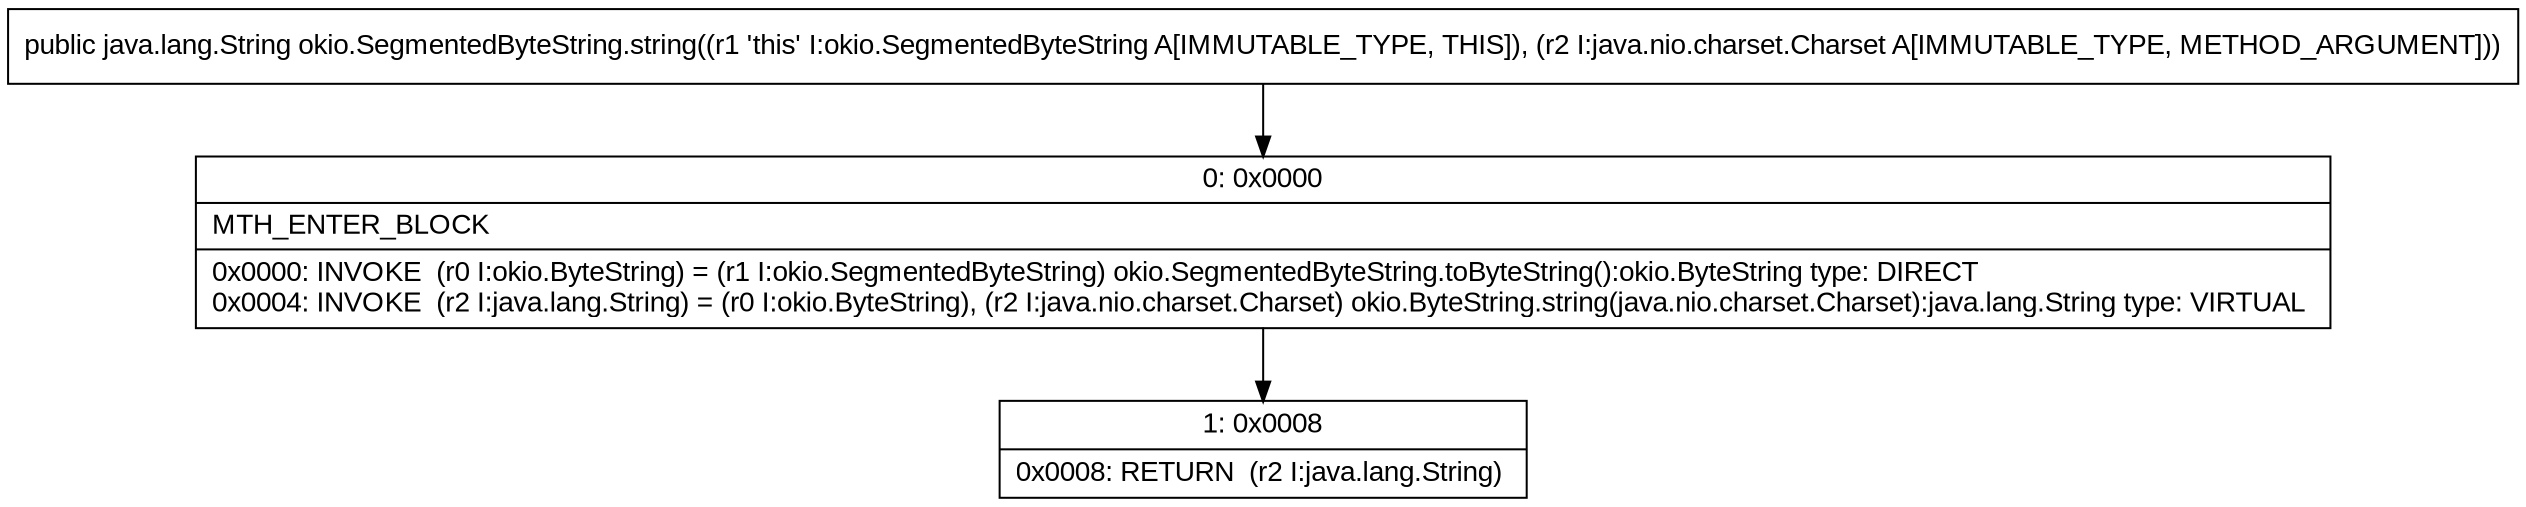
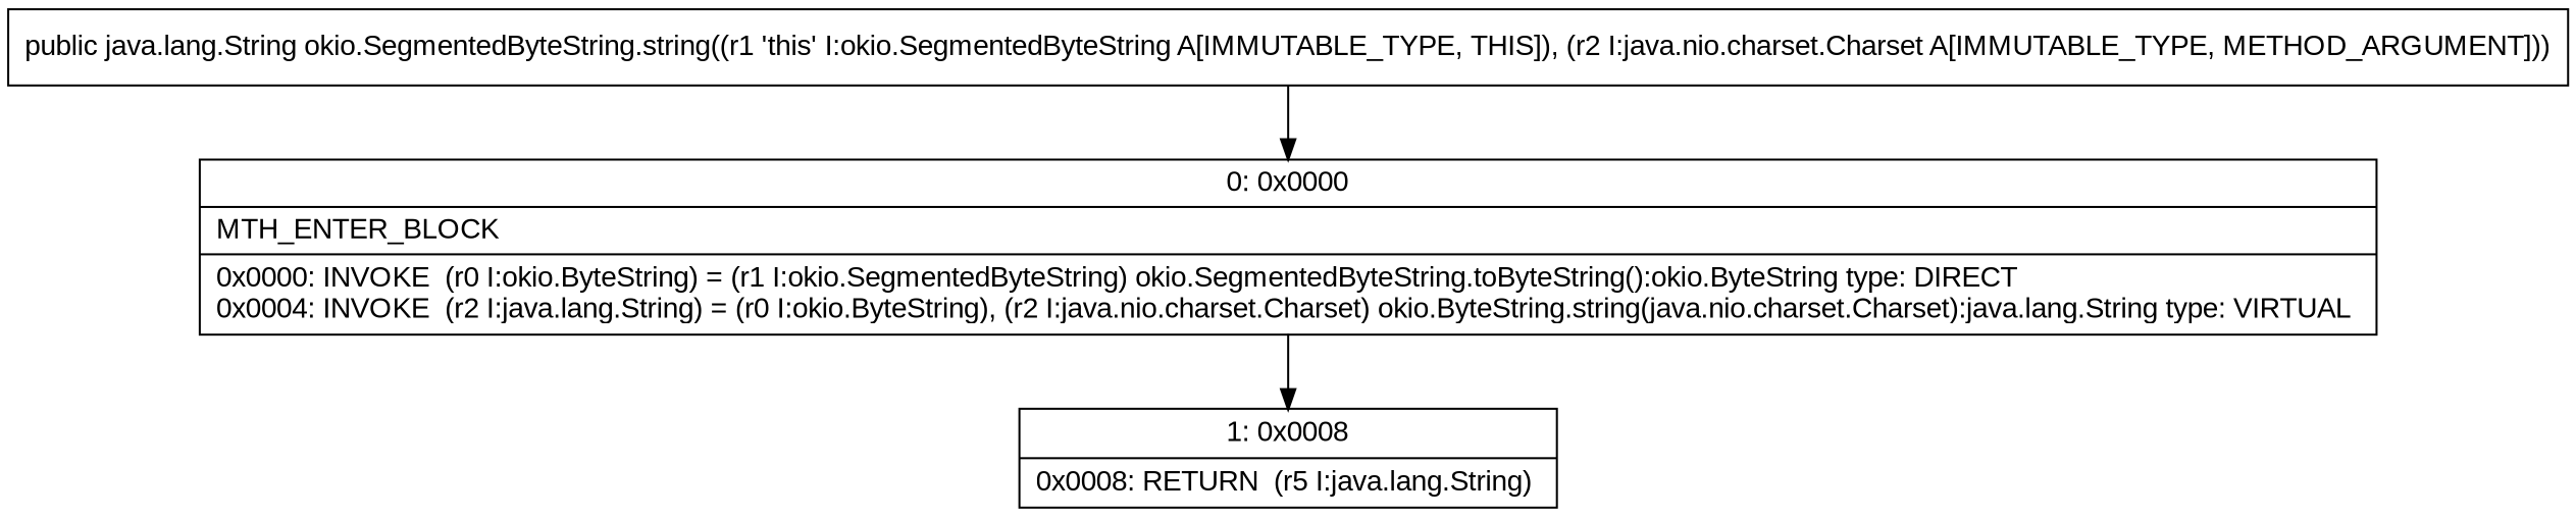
  digraph {
    fontname="Liberation Sans"
    node [shape=record fontname="Liberation Sans"]
    edge [fontname="Liberation Sans"]
    n1 [label="{0\:\ 0x0000|MTH_ENTER_BLOCK\l|0x0000: INVOKE  (r0 I:okio.ByteString) = (r1 I:okio.SegmentedByteString) okio.SegmentedByteString.toByteString():okio.ByteString type: DIRECT \l0x0004: INVOKE  (r2 I:java.lang.String) = (r0 I:okio.ByteString), (r2 I:java.nio.charset.Charset) okio.ByteString.string(java.nio.charset.Charset):java.lang.String type: VIRTUAL \l}"]
-   n2 [label="{1\:\ 0x0008|0x0008: RETURN  (r2 I:java.lang.String) \l}"]
+   n2 [label="{1\:\ 0x0008|0x0008: RETURN  (r5 I:java.lang.String) \l}"]
    n3 [label="{public java.lang.String okio.SegmentedByteString.string((r1 'this' I:okio.SegmentedByteString A[IMMUTABLE_TYPE, THIS]), (r2 I:java.nio.charset.Charset A[IMMUTABLE_TYPE, METHOD_ARGUMENT])) }"]
    n1 -> n2
    n3 -> n1
  }
